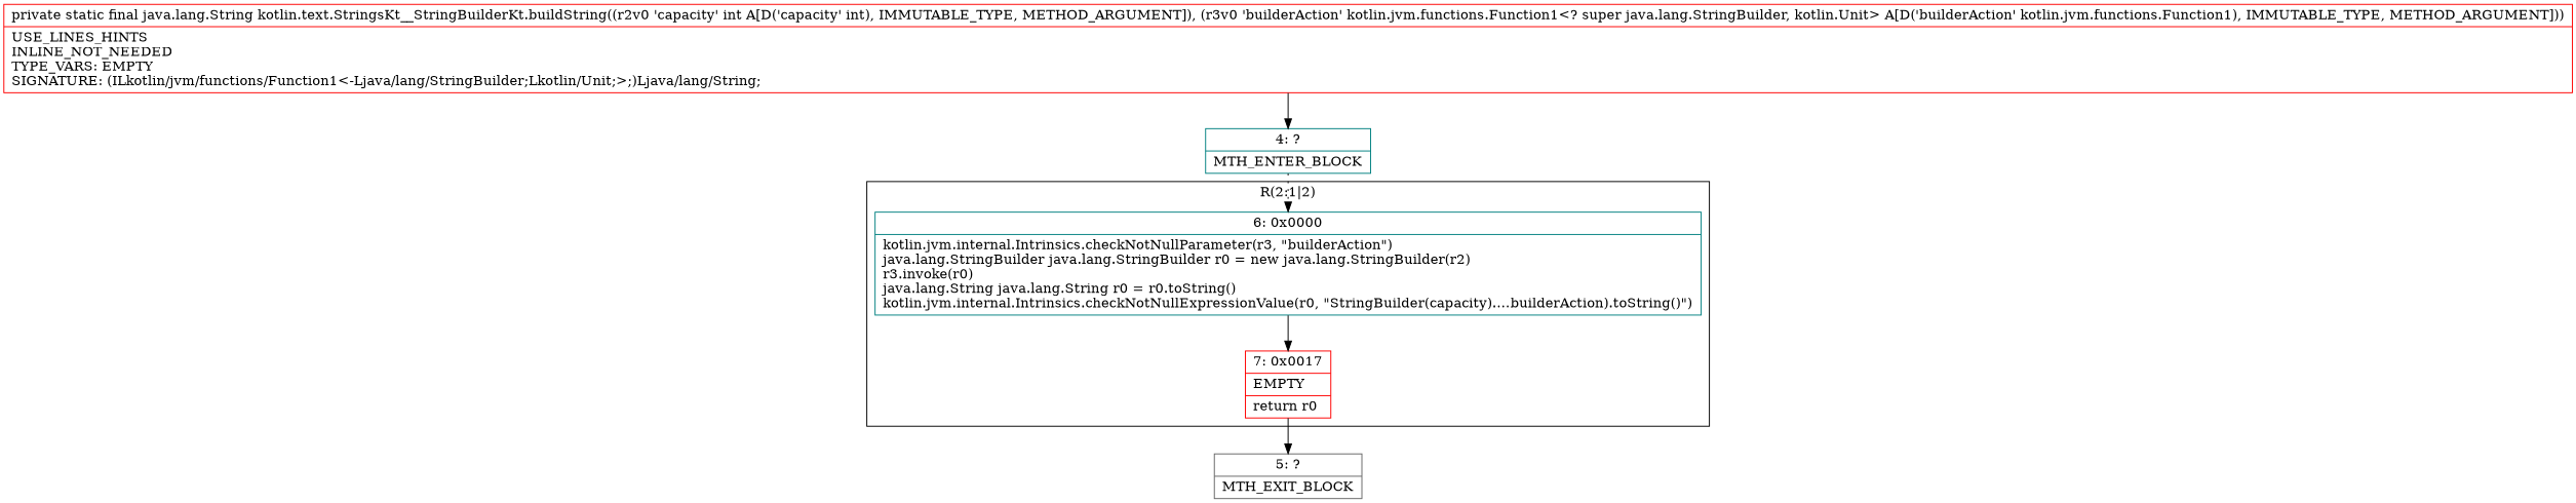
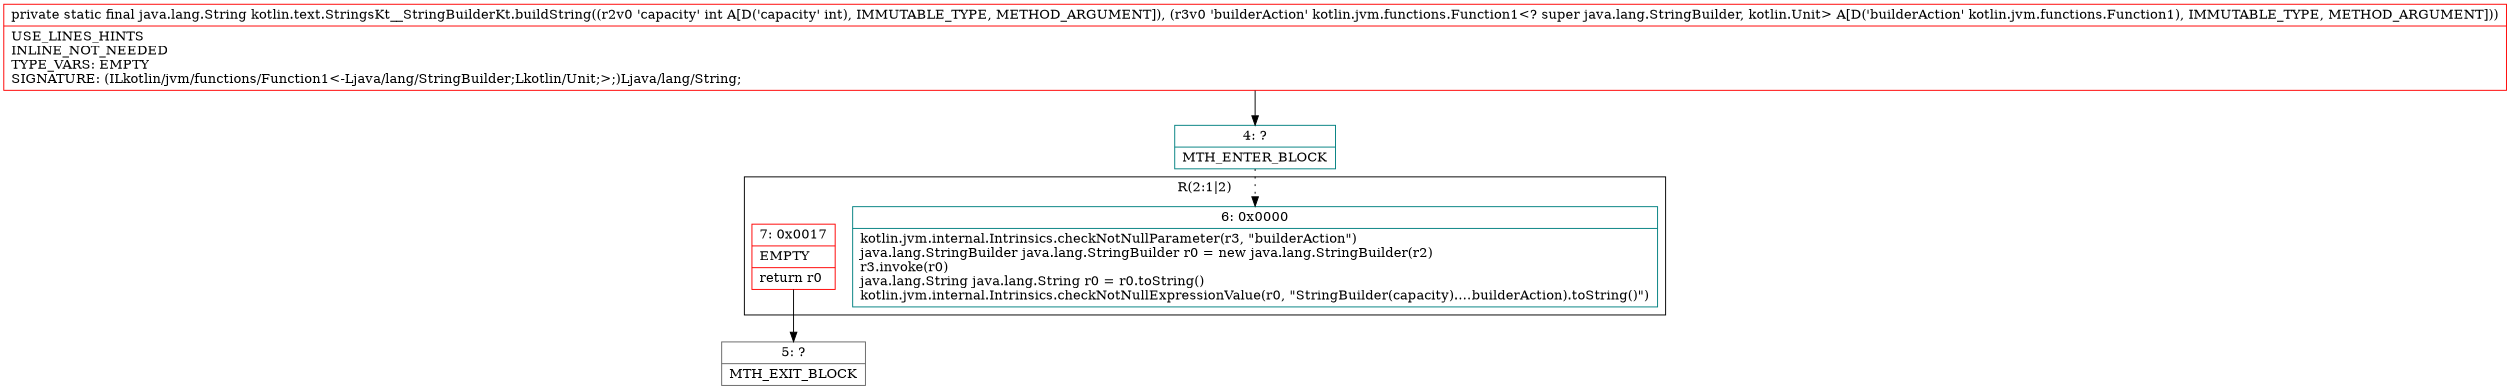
  digraph {
    node [color=teal shape=record]
    edge [style=solid]
    n1 [label="{6\:\ 0x0000|kotlin.jvm.internal.Intrinsics.checkNotNullParameter(r3, \"builderAction\")\ljava.lang.StringBuilder java.lang.StringBuilder r0 = new java.lang.StringBuilder(r2)\lr3.invoke(r0)\ljava.lang.String java.lang.String r0 = r0.toString()\lkotlin.jvm.internal.Intrinsics.checkNotNullExpressionValue(r0, \"StringBuilder(capacity).…builderAction).toString()\")\l}"]
    n2 [color=red label="{7\:\ 0x0017|EMPTY\l|return r0\l}"]
    n3 [color=gray40 label="{5\:\ ?|MTH_EXIT_BLOCK\l}"]
    n4 [label="{4\:\ ?|MTH_ENTER_BLOCK\l}"]
    n5 [color=red label="{private static final java.lang.String kotlin.text.StringsKt__StringBuilderKt.buildString((r2v0 'capacity' int A[D('capacity' int), IMMUTABLE_TYPE, METHOD_ARGUMENT]), (r3v0 'builderAction' kotlin.jvm.functions.Function1\<? super java.lang.StringBuilder, kotlin.Unit\> A[D('builderAction' kotlin.jvm.functions.Function1), IMMUTABLE_TYPE, METHOD_ARGUMENT]))  | USE_LINES_HINTS\lINLINE_NOT_NEEDED\lTYPE_VARS: EMPTY\lSIGNATURE: (ILkotlin\/jvm\/functions\/Function1\<\-Ljava\/lang\/StringBuilder;Lkotlin\/Unit;\>;)Ljava\/lang\/String;\l}"]
    subgraph cluster_1 {
      label="R(2:1|2)"
      n1
      n2
    }
-   n1 -> n2
    n2 -> n3
    n4 -> n1 [style=dotted]
    n5 -> n4
  }
